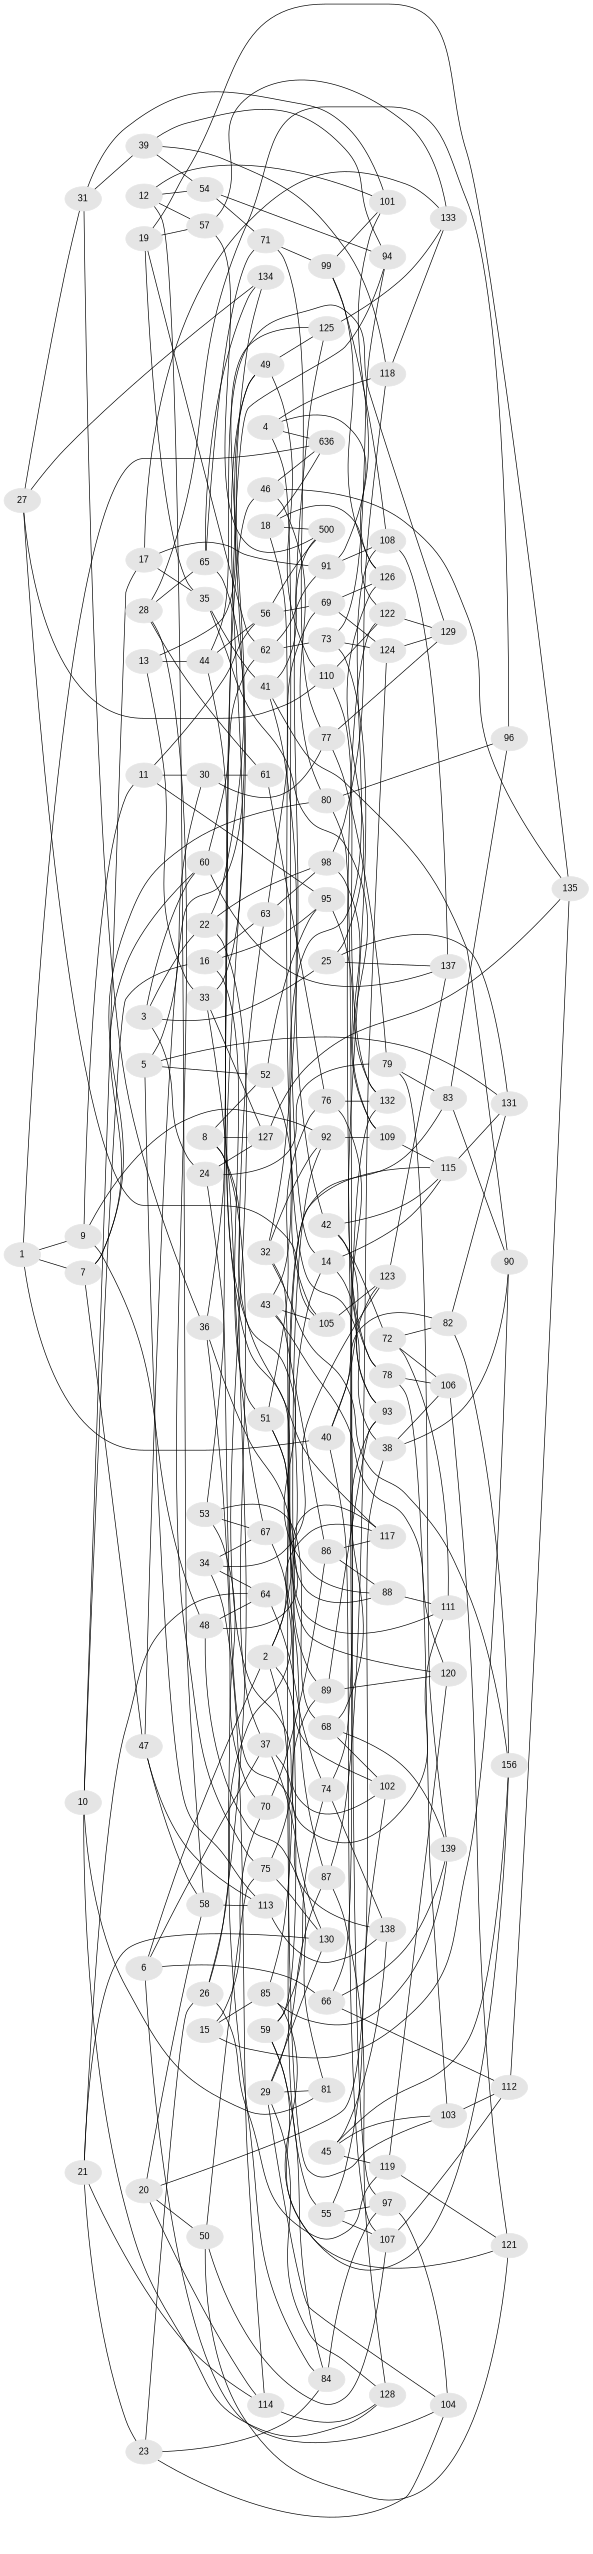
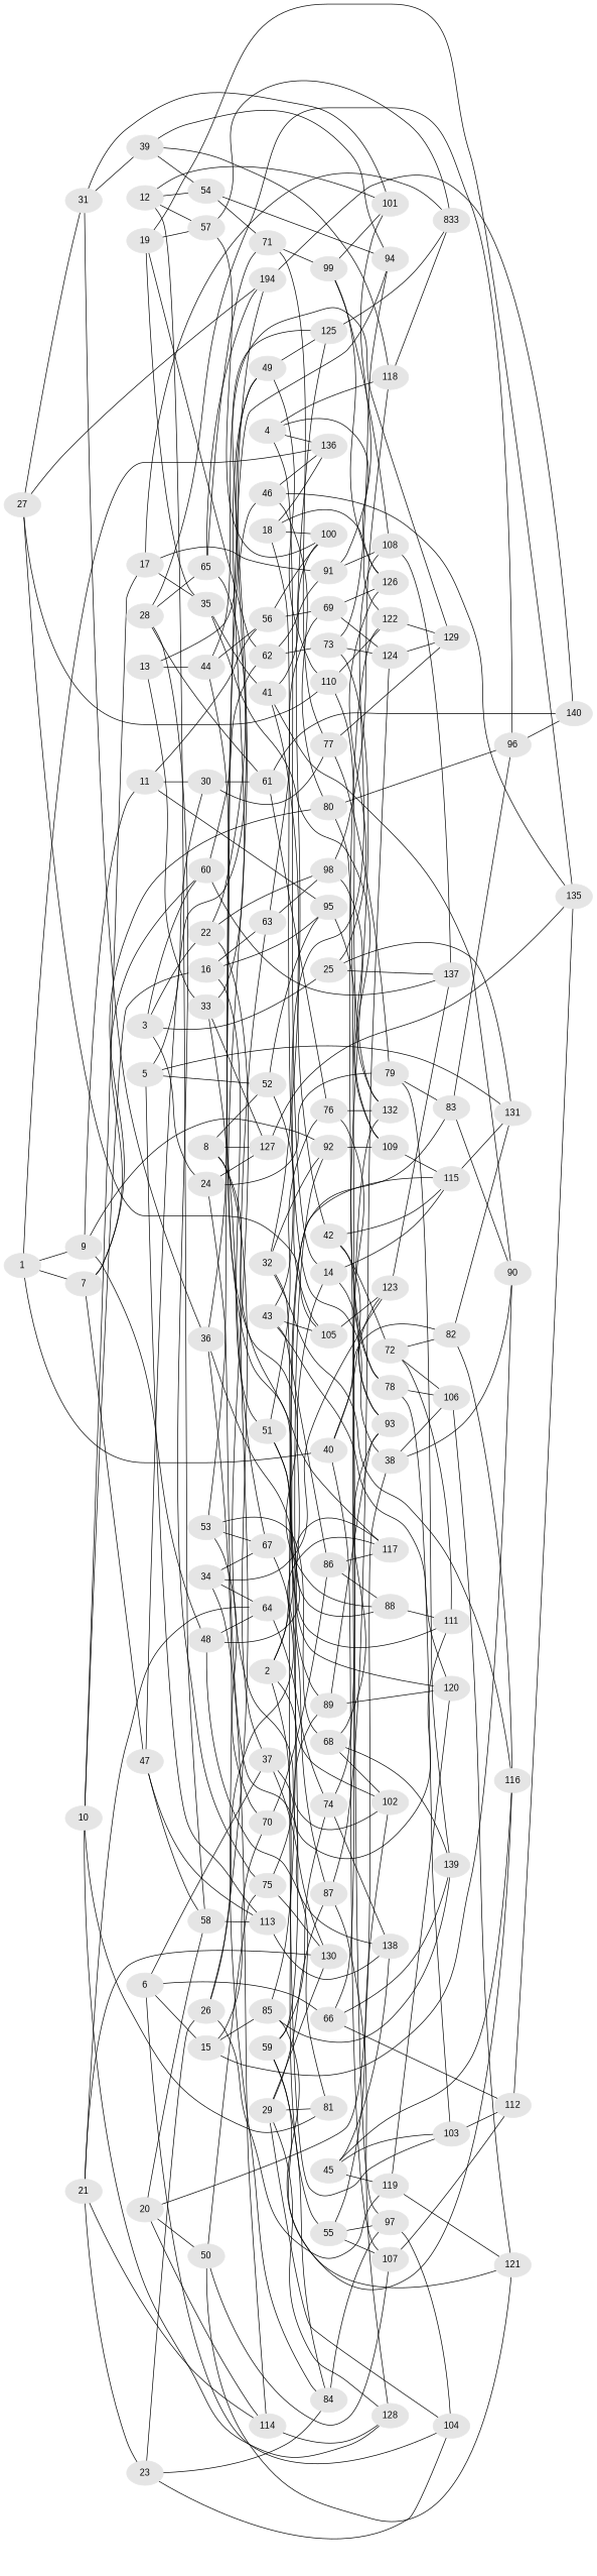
  graph {
    fontname="Liberation Sans"
    rankdir=LR
    node [color=gray90 fontname="Liberation Sans" style=filled]
    edge [fontname="Liberation Sans"]
    1
    7
    9
    40
-   136 [label=636]
+   136
    60
    47
    80
    11
    48
    92
    123
    82
    107
    2
    14
    55
    102
    115
    93
    97
    3
    22
    24
    25
    98
-   134
+   134 [label=194]
    127
    79
    138
    126
    131
    137
    62
    4
    118
-   133
+   133 [label=833]
    5
    30
    52
    113
    61
    77
    95
    105
    6
    15
    37
    66
    104
    70
    85
    90
    130
    111
    112
    132
    139
    58
    49
    96
    8
    117
    135
    56
    81
    64
    109
    10
    16
    17
    128
    51
    63
    35
    91
-   100 [label=500]
+   100
    69
    12
    54
    57
    101
    94
    71
    13
    33
    44
    125
    67
    88
    129
    86
    121
    120
    76
    41
    108
    18
    38
    122
    106
    19
    73
    20
    50
    114
    75
    21
    23
    26
    84
    74
+   140
    119
    83
    27
    31
    110
    36
    39
    28
    65
    89
    29
    87
    124
    46
    32
    103
-   116 [label=156]
+   116
    34
    42
    72
    43
    45
    78
    53
    68
    99
    59
    1 -- 7
    1 -- 9
    1 -- 40
    1 -- 136
    7 -- 60
    7 -- 47
    7 -- 80
    9 -- 11
    9 -- 48
    9 -- 92
    40 -- 123
    40 -- 82
    40 -- 107
    60 -- 137
    60 -- 62
    47 -- 113
    47 -- 58
    47 -- 49
    80 -- 97
    80 -- 96
    11 -- 30
    11 -- 95
    11 -- 56
    48 -- 117
    48 -- 81
    48 -- 64
    92 -- 109
    123 -- 137
    82 -- 131
    82 -- 116
    107 -- 112
    2 -- 14
    2 -- 55
    2 -- 102
    2 -- 115
    14 -- 115
    14 -- 93
    55 -- 107
    55 -- 102
    55 -- 97
    115 -- 131
    97 -- 104
    3 -- 60
    3 -- 22
    3 -- 24
    3 -- 25
    22 -- 102
    22 -- 98
    22 -- 134
    24 -- 127
    24 -- 79
    24 -- 138
    25 -- 126
    25 -- 131
    25 -- 137
    98 -- 118
    98 -- 132
+   134 -- 140
    127 -- 135
    79 -- 139
    79 -- 83
    62 -- 91
    62 -- 73
    4 -- 136
    4 -- 14
    4 -- 126
    4 -- 118
    118 -- 133
    5 -- 131
    5 -- 30
    5 -- 52
    5 -- 113
    30 -- 61
    30 -- 77
    52 -- 95
    52 -- 105
    113 -- 138
    61 -- 76
+   61 -- 140
    77 -- 79
    77 -- 129
    95 -- 109
    105 -- 123
-   6 -- 2
+   6 -- 15
    6 -- 37
    6 -- 66
    6 -- 104
    15 -- 70
    15 -- 85
    15 -- 90
    37 -- 130
    37 -- 111
    66 -- 112
    66 -- 132
    66 -- 139
    70 -- 86
    85 -- 92
    85 -- 139
    85 -- 121
    112 -- 135
    58 -- 113
    49 -- 125
    49 -- 110
+   96 -- 140
    8 -- 127
    8 -- 52
    8 -- 37
    8 -- 117
    56 -- 100
    56 -- 69
    64 -- 74
    109 -- 115
    10 -- 81
    10 -- 16
    10 -- 17
    10 -- 128
    16 -- 95
    16 -- 51
    16 -- 63
    17 -- 133
    17 -- 35
    17 -- 91
    51 -- 111
    51 -- 120
    51 -- 76
    63 -- 98
    63 -- 69
    35 -- 109
    35 -- 41
    91 -- 101
    91 -- 108
    69 -- 126
    69 -- 124
    12 -- 58
    12 -- 54
    12 -- 57
    12 -- 101
    54 -- 94
    54 -- 71
    57 -- 133
    57 -- 100
    71 -- 77
    71 -- 99
    13 -- 33
    13 -- 44
    13 -- 125
    33 -- 127
    33 -- 49
    33 -- 67
    44 -- 56
    44 -- 88
    44 -- 129
    125 -- 133
    67 -- 87
    88 -- 111
    86 -- 117
    86 -- 88
    76 -- 132
    76 -- 78
    41 -- 90
    41 -- 100
    41 -- 42
    108 -- 137
    18 -- 136
    18 -- 100
    18 -- 38
    18 -- 122
    38 -- 90
    38 -- 106
    122 -- 129
    106 -- 121
    19 -- 62
    19 -- 135
    19 -- 35
    19 -- 57
    73 -- 94
    73 -- 124
    73 -- 78
    20 -- 58
    20 -- 38
    20 -- 50
    20 -- 114
    50 -- 107
    50 -- 121
    50 -- 75
    114 -- 128
    75 -- 130
    75 -- 89
    21 -- 130
    21 -- 64
    21 -- 114
    21 -- 23
    23 -- 104
    23 -- 26
    23 -- 84
    26 -- 117
    26 -- 63
    26 -- 119
    84 -- 97
    74 -- 138
    74 -- 122
    119 -- 121
    119 -- 120
    83 -- 90
    83 -- 96
    27 -- 134
    27 -- 105
    27 -- 31
    27 -- 110
    31 -- 101
    31 -- 36
    31 -- 39
    110 -- 132
    110 -- 122
    36 -- 84
    36 -- 89
    36 -- 46
    39 -- 118
    39 -- 54
    39 -- 94
    28 -- 61
    28 -- 96
    28 -- 75
    28 -- 65
    65 -- 134
    65 -- 71
    65 -- 88
    89 -- 93
    89 -- 120
    29 -- 104
    29 -- 130
    29 -- 81
    29 -- 128
    29 -- 87
    87 -- 128
    87 -- 124
    124 -- 129
    46 -- 136
    46 -- 80
    46 -- 135
    32 -- 92
    32 -- 125
    32 -- 103
    32 -- 116
    103 -- 112
    34 -- 123
    34 -- 64
    34 -- 67
    34 -- 114
    42 -- 115
    42 -- 93
    42 -- 72
    72 -- 82
    72 -- 111
    72 -- 106
    43 -- 105
    43 -- 86
    43 -- 120
    43 -- 108
    45 -- 138
    45 -- 119
    45 -- 103
    45 -- 116
    78 -- 106
    78 -- 103
    53 -- 70
    53 -- 94
    53 -- 67
    53 -- 68
    68 -- 102
    68 -- 93
    68 -- 139
    99 -- 126
    99 -- 101
    99 -- 108
    59 -- 84
    59 -- 74
    59 -- 83
    59 -- 116
  }
